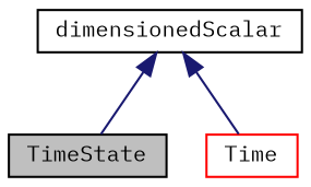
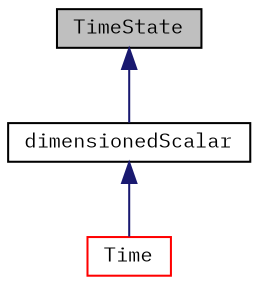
  digraph {
    fontname="IBM Plex Mono"
    node [color=black fontname="IBM Plex Mono" fontsize=10 shape=record]
    edge [color=midnightblue dir=back fontname="IBM Plex Mono" fontsize=10 labelfontname=FreeSans labelfontsize=10 style=solid]
    n1 [fillcolor=grey75 fontcolor=black height=0.2 label=TimeState style=filled width=0.4]
    n2 [color=red height=0.2 label=Time width=0.4]
    n3 [height=0.2 label=dimensionedScalar width=0.4]
-   n3 -> n1
+   n1 -> n3
    n3 -> n2
  }
